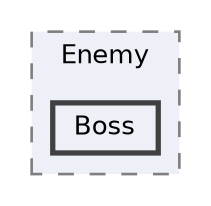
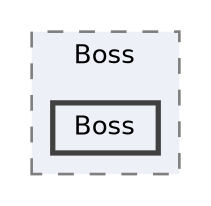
  digraph {
    compound=true
    n1 [color=grey25 fillcolor="#edf0f7" fontname=Helvetica fontsize=10 height=0.2 label=Boss shape=box style="filled,bold" width=0.4]
    subgraph cluster_1 {
      bgcolor="#edf0f7"
      fontname=Helvetica
      fontsize=10
-     label=Enemy
+     label=Boss
      pencolor=grey50
      style="filled,dashed"
      n1
    }
  }
